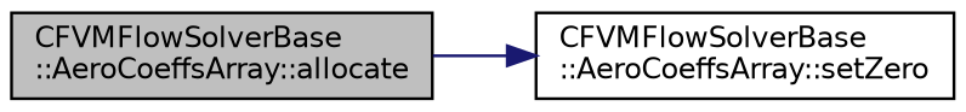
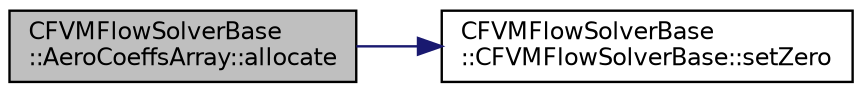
  digraph {
    rankdir=LR
    node [color=black fontname=Helvetica fontsize=10 shape=record style=filled]
    n1 [fillcolor=grey75 fontcolor=black height=0.2 label="CFVMFlowSolverBase\l::AeroCoeffsArray::allocate" width=0.4]
-   n2 [fillcolor=white height=0.2 label="CFVMFlowSolverBase\l::AeroCoeffsArray::setZero" width=0.4]
+   n2 [fillcolor=white height=0.2 label="CFVMFlowSolverBase\l::CFVMFlowSolverBase::setZero" width=0.4]
    n1 -> n2 [color=midnightblue fontname=Helvetica fontsize=10 labelfontname=Helvetica labelfontsize=10 style=solid]
  }
